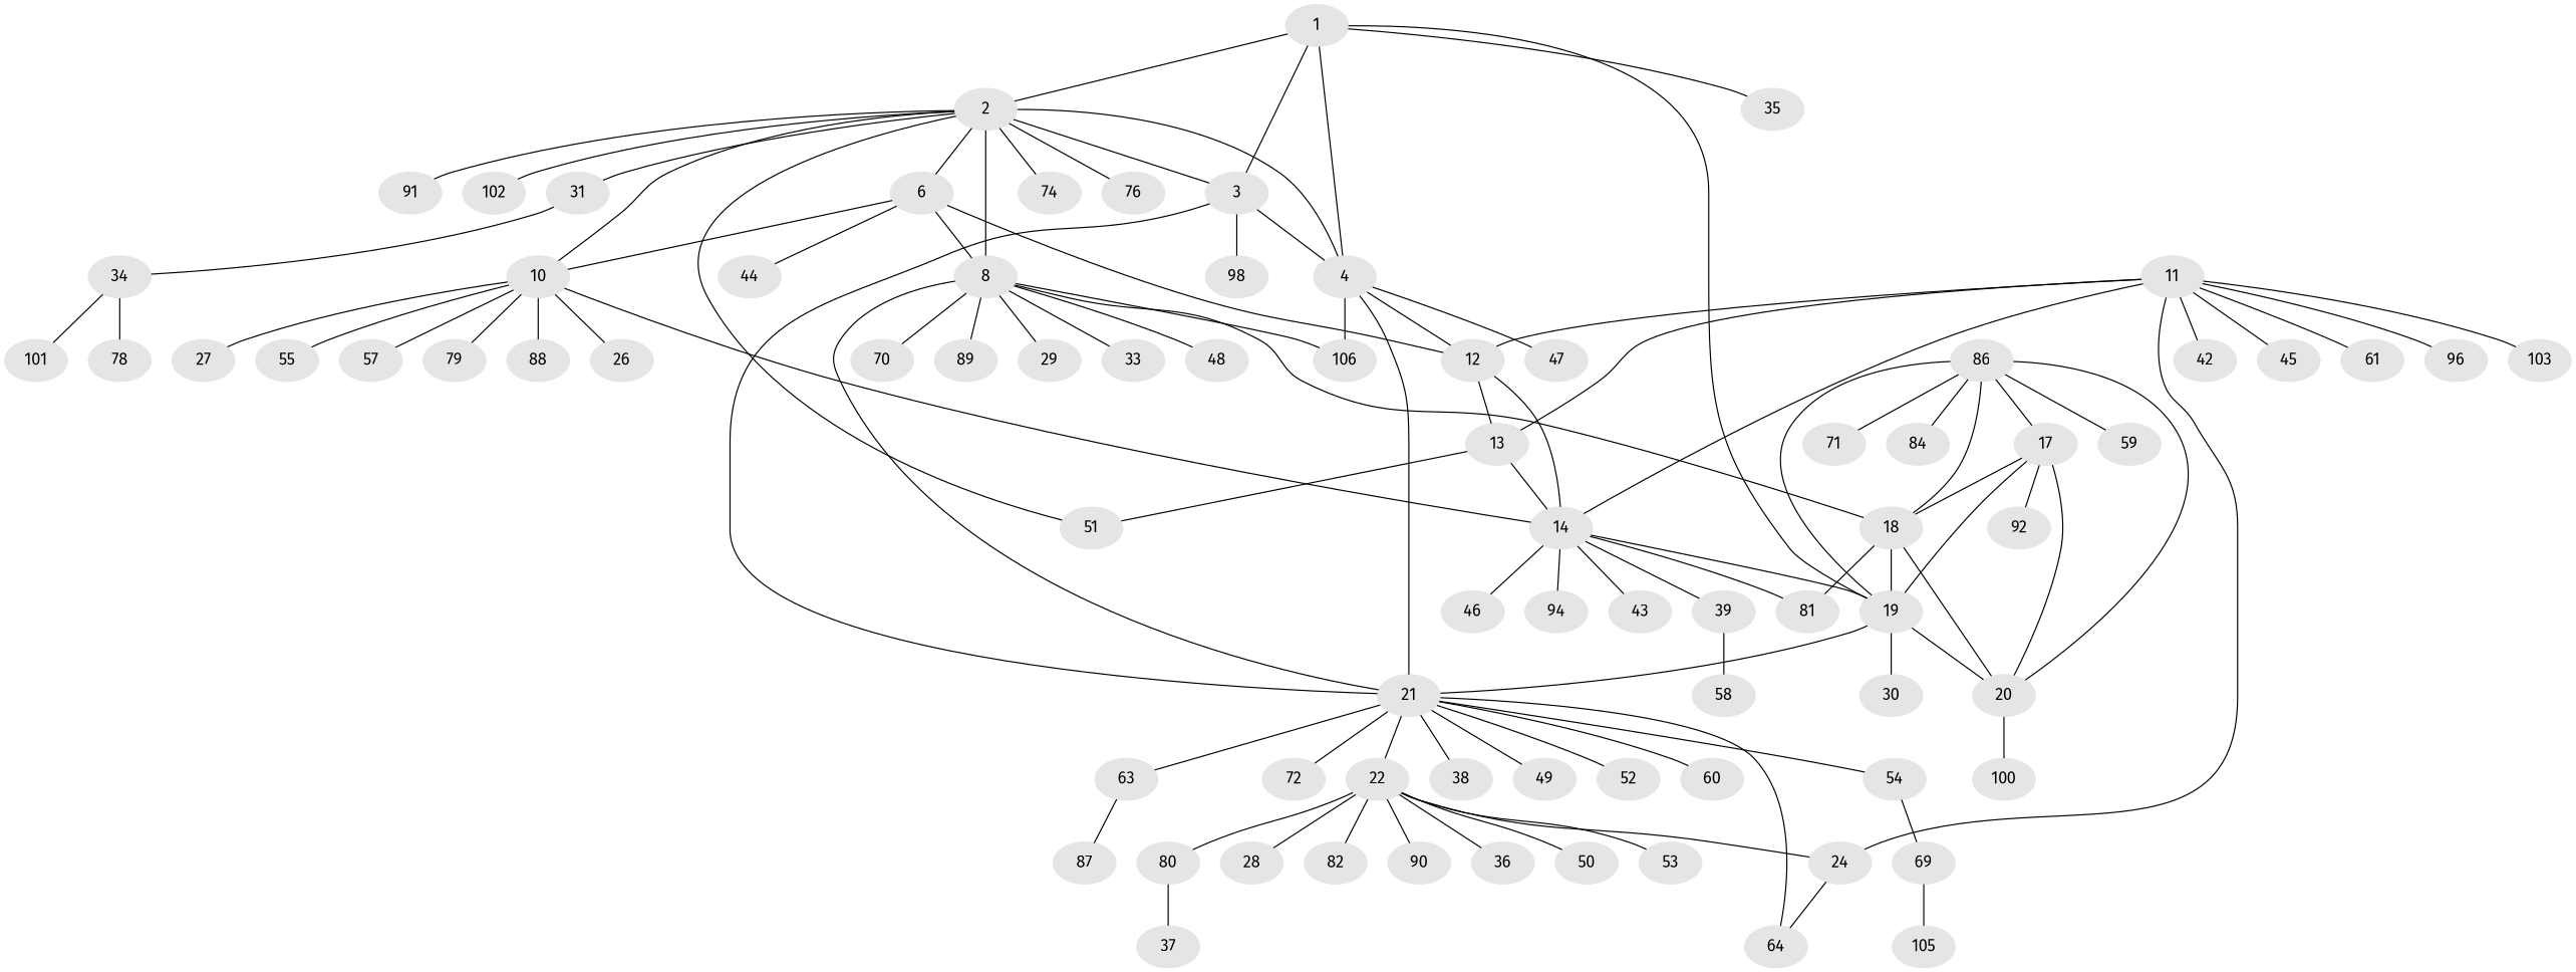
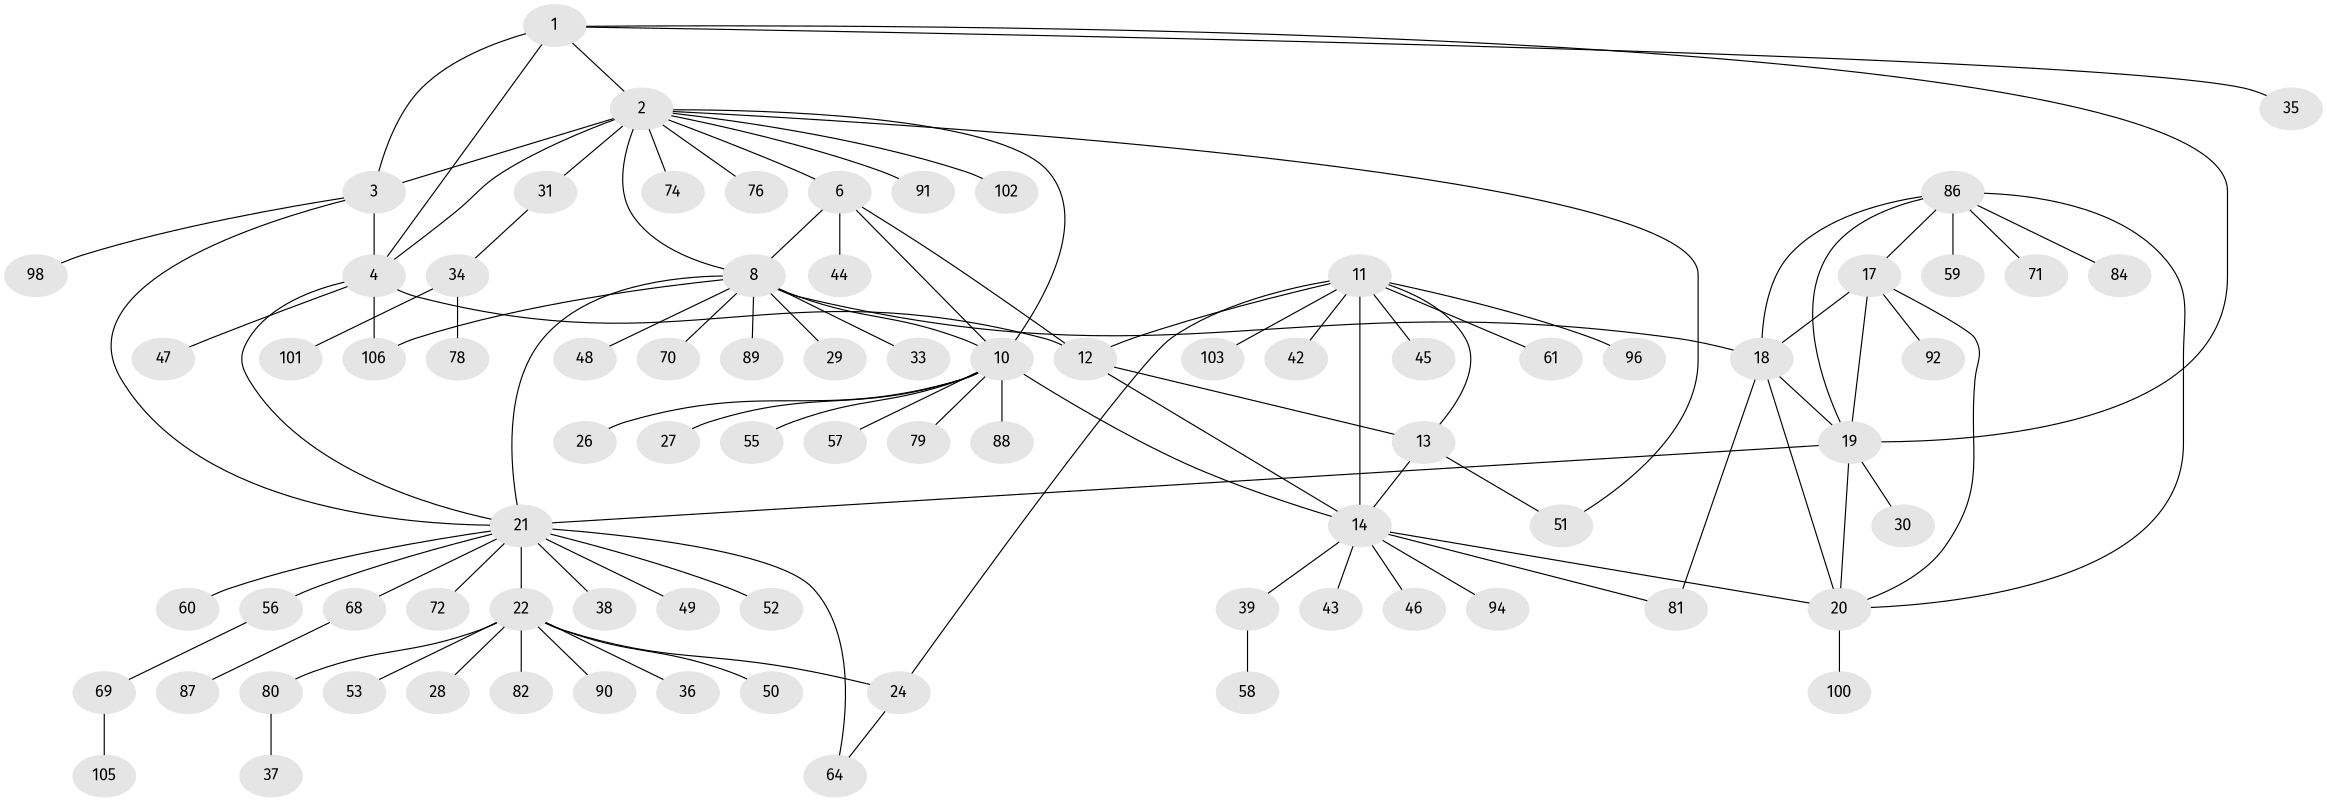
  graph {
    fontname="Fira Sans"
    node [color=gray90 fontname="Fira Sans" style=filled]
    edge [fontname="Fira Sans"]
    1 [super="+77"]
    2 [super="+7"]
    3 [super="+5"]
    4 [super="+95"]
    19 [super="+41"]
    35
    6 [super="+63"]
    8 [super="+9"]
    10 [super="+56"]
    31
    51
    74 [super="+86"]
    76
    91
    102
    21 [super="+25"]
    98
    12 [super="+104"]
    47
    106
    20 [super="+93"]
    30
    44
    18 [super="+33"]
    29 [super="+40"]
    n26 [label=33 super="+75"]
    48
    70
    89
    14 [super="+15"]
    26
    27
    55
    57
    79
    88
    34 [super="+83"]
    22 [super="+23"]
    38
    49
    52
-   54
+   54 [label=56]
    60
-   68 [label=63]
+   68
    72
    64 [super="+97"]
    13 [super="+67"]
    81
    39
    43
    46
    94
    11 [super="+99"]
    24 [super="+66"]
    42
    45 [super="+65"]
    61
    96
    103
    58 [super="+73"]
    n61 [label=86 super="+62"]
    17
    59
    71 [super="+85"]
    84
    92
    100
    28
    36
    50
    53
    80
    82
    90
    69
    87
    37
    78
    101
    105
    1 -- 2
    1 -- 3 [weight=2]
    1 -- 4
    1 -- 19
    1 -- 35
    2 -- 3 [weight=2]
    2 -- 4
    2 -- 6
    2 -- 8 [weight=2]
    2 -- 10
    2 -- 31
    2 -- 51
    2 -- 74
    2 -- 76
    2 -- 91
    2 -- 102
    3 -- 4 [weight=2]
    3 -- 21
    3 -- 98
    4 -- 21
    4 -- 12
    4 -- 47
    4 -- 106
    19 -- 21
    19 -- 20
    19 -- 30
    6 -- 8 [weight=2]
    6 -- 10
    6 -- 12
    6 -- 44
+   8 -- 10 [weight=2]
    8 -- 21
    8 -- 106
    8 -- 18
    8 -- 29
    8 -- n26
    8 -- 48
    8 -- 70
    8 -- 89
    10 -- 14
    10 -- 26
    10 -- 27
    10 -- 55
    10 -- 57
    10 -- 79
    10 -- 88
    31 -- 34
    21 -- 22 [weight=4]
    21 -- 38
    21 -- 49
    21 -- 52
    21 -- 54
    21 -- 60
    21 -- 68
    21 -- 72
    21 -- 64 [weight=2]
    12 -- 14 [weight=2]
    12 -- 13
    20 -- 100
    18 -- 19
    18 -- 20
    18 -- 81
-   14 -- 19
+   14 -- 20
    14 -- 81
    14 -- 39
    14 -- 43
    14 -- 46
    14 -- 94
    34 -- 78
    34 -- 101
    22 -- 24 [weight=2]
    22 -- 28
    22 -- 36
    22 -- 50
    22 -- 53
    22 -- 80
    22 -- 82
    22 -- 90
    54 -- 69
    68 -- 87
    13 -- 51
    13 -- 14 [weight=2]
    39 -- 58
    11 -- 12
    11 -- 14 [weight=2]
    11 -- 13
    11 -- 24
    11 -- 42
    11 -- 45
    11 -- 61
    11 -- 96
    11 -- 103
    24 -- 64
    n61 -- 19
    n61 -- 20
    n61 -- 18
    n61 -- 17
    n61 -- 59
    n61 -- 71
    n61 -- 84
    17 -- 19
    17 -- 20
    17 -- 18
    17 -- 92
    80 -- 37
    69 -- 105
  }
